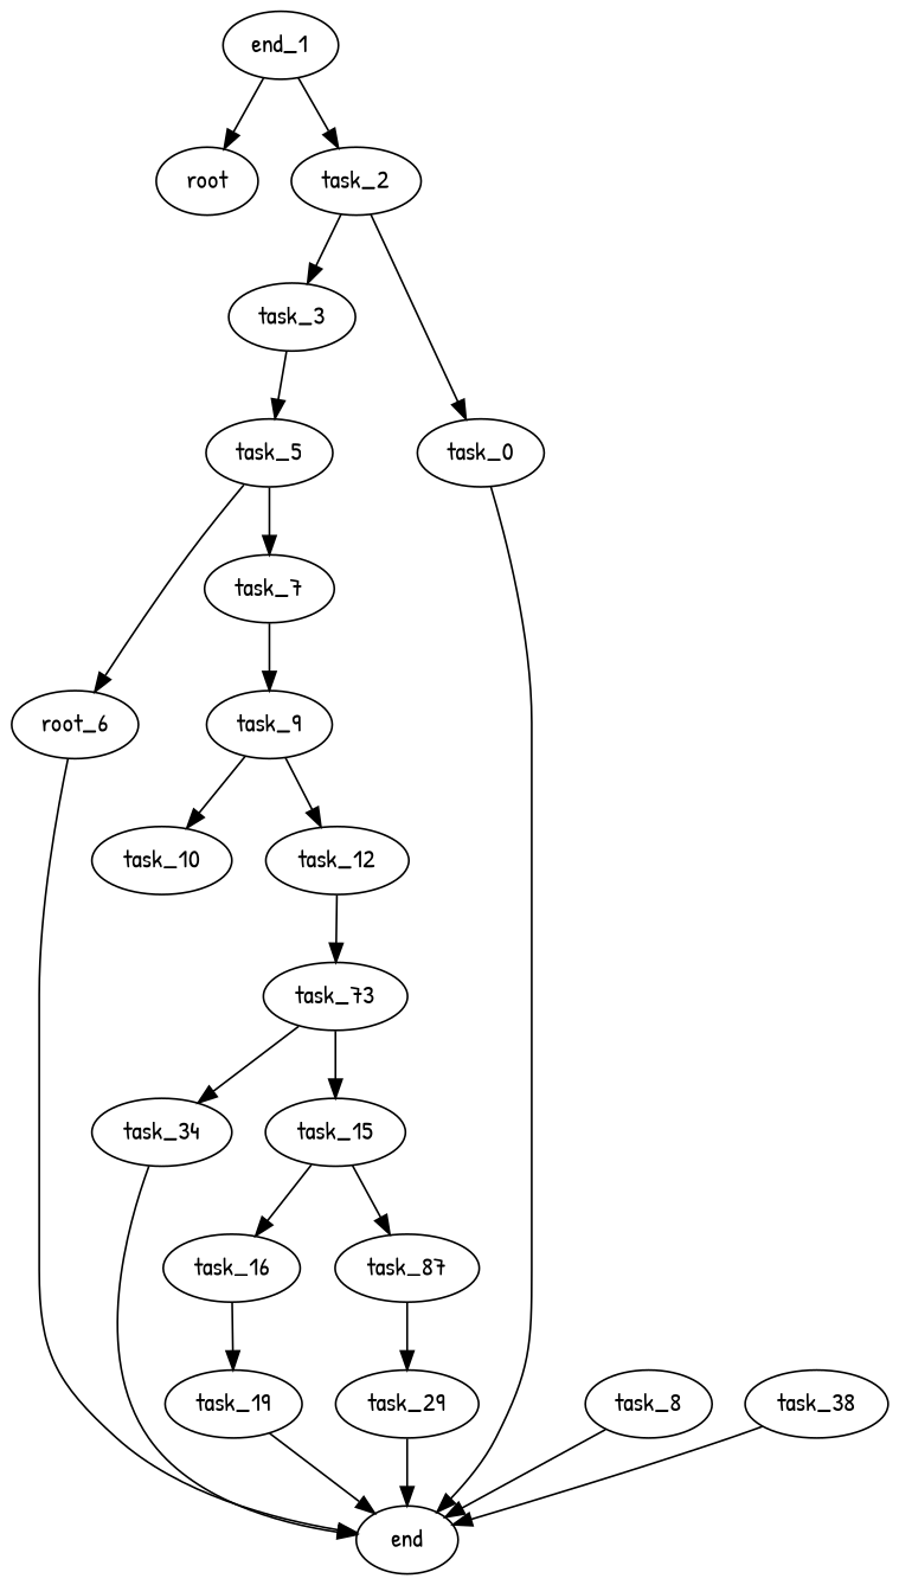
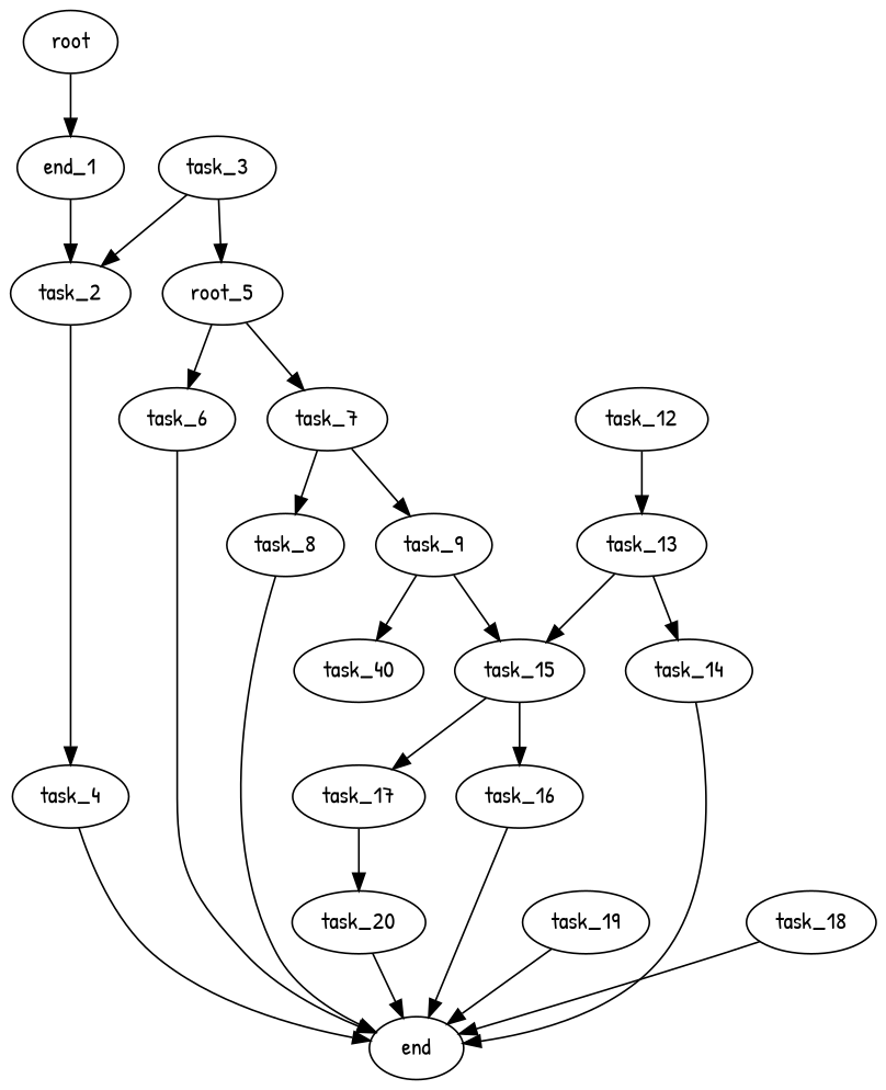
  digraph {
    fontname="Patrick Hand"
    node [fontname="Patrick Hand"]
    edge [fontname="Patrick Hand"]
    n1 [label=end_1]
    root
    task_2
    task_3
-   task_4 [label=task_0]
-   task_5
+   task_4
+   task_5 [label=root_5]
    end
-   task_6 [label=root_6]
+   task_6
    task_7
    task_8
    task_9
-   task_10
+   task_10 [label=task_40]
    task_12
-   task_13 [label=task_73]
-   task_14 [label=task_34]
+   task_13
+   task_14
    task_15
    task_16
-   task_17 [label=task_87]
+   task_17
    task_19
-   task_20 [label=task_29]
-   task_18 [label=task_38]
+   task_20
+   task_18
    n1 -> task_2
-   n1 -> root
-   task_2 -> task_3
+   root -> n1
+   task_3 -> task_2
    task_2 -> task_4
    task_3 -> task_5
    task_4 -> end
    task_5 -> task_6
    task_5 -> task_7
    task_6 -> end
+   task_7 -> task_8
    task_7 -> task_9
    task_8 -> end
    task_9 -> task_10
-   task_9 -> task_12
+   task_9 -> task_15
    task_12 -> task_13
    task_13 -> task_14
    task_13 -> task_15
    task_14 -> end
    task_15 -> task_16
    task_15 -> task_17
-   task_16 -> task_19
+   task_16 -> end
    task_17 -> task_20
    task_19 -> end
    task_20 -> end
    task_18 -> end
  }
